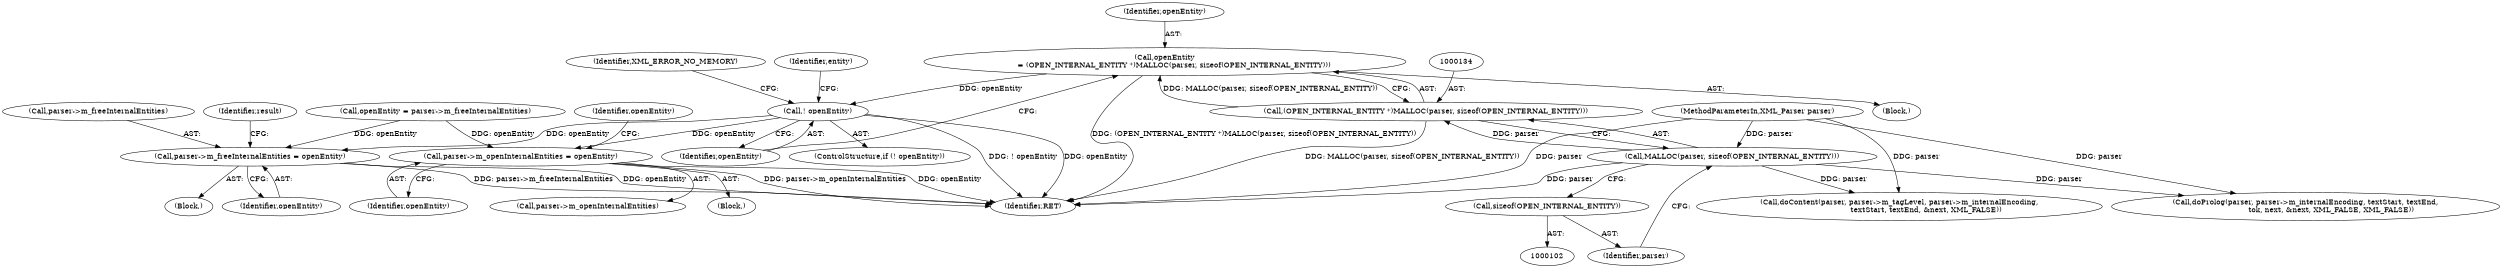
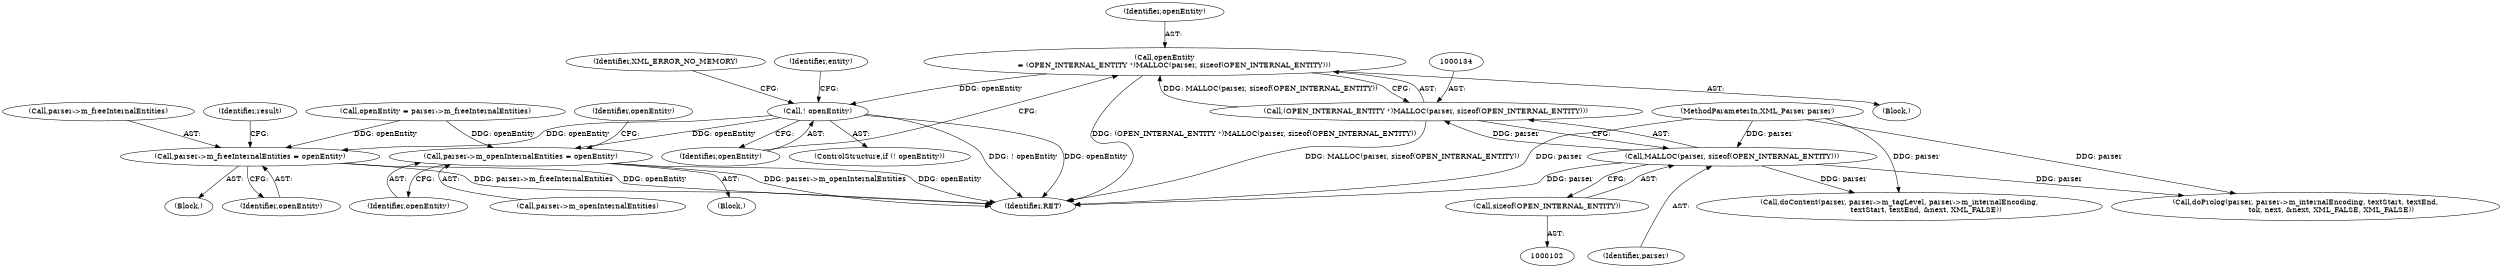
  digraph {
    n1 [label="(Call,openEntity\n        = (OPEN_INTERNAL_ENTITY *)MALLOC(parser, sizeof(OPEN_INTERNAL_ENTITY)))"]
    n2 [label="(Call,(OPEN_INTERNAL_ENTITY *)MALLOC(parser, sizeof(OPEN_INTERNAL_ENTITY)))"]
    n3 [label="(Call,! openEntity)"]
    n4 [label="(Block,)"]
    n5 [label="(Identifier,RET)"]
    n6 [label="(Call,MALLOC(parser, sizeof(OPEN_INTERNAL_ENTITY)))"]
    n7 [label="(Call,parser->m_openInternalEntities = openEntity)"]
    n8 [label="(Call,parser->m_freeInternalEntities = openEntity)"]
    n9 [label="(Identifier,openEntity)"]
    n10 [label="(ControlStructure,if (! openEntity))"]
    n11 [label="(Call,doProlog(parser, parser->m_internalEncoding, textStart, textEnd,\n                      tok, next, &next, XML_FALSE, XML_FALSE))"]
    n12 [label="(Call,sizeof(OPEN_INTERNAL_ENTITY))"]
    n13 [label="(Call,doContent(parser, parser->m_tagLevel, parser->m_internalEncoding,\n                       textStart, textEnd, &next, XML_FALSE))"]
    1000102
    n15 [label="(MethodParameterIn,XML_Parser parser)"]
    n16 [label="(Block,)"]
    n17 [label="(Identifier,openEntity)"]
    n18 [label="(Identifier,openEntity)"]
    n19 [label="(Block,)"]
    n20 [label="(Call,openEntity = parser->m_freeInternalEntities)"]
    n21 [label="(Call,parser->m_freeInternalEntities)"]
    n22 [label="(Identifier,parser)"]
    n23 [label="(Identifier,openEntity)"]
    n24 [label="(Identifier,result)"]
    n25 [label="(Identifier,XML_ERROR_NO_MEMORY)"]
    n26 [label="(Call,parser->m_openInternalEntities)"]
    n27 [label="(Identifier,entity)"]
    n28 [label="(Identifier,openEntity)"]
    1000134
    n1 -> n2 [label="CFG: "]
    n1 -> n3 [label="DDG: openEntity"]
    n1 -> n4 [label="AST: "]
    n1 -> n5 [label="DDG: (OPEN_INTERNAL_ENTITY *)MALLOC(parser, sizeof(OPEN_INTERNAL_ENTITY))"]
    n2 -> n1 [label="AST: "]
    n2 -> n1 [label="DDG: MALLOC(parser, sizeof(OPEN_INTERNAL_ENTITY))"]
    n2 -> n5 [label="DDG: MALLOC(parser, sizeof(OPEN_INTERNAL_ENTITY))"]
    n2 -> n6 [label="CFG: "]
    n3 -> n5 [label="DDG: openEntity"]
    n3 -> n5 [label="DDG: ! openEntity"]
    n3 -> n7 [label="DDG: openEntity"]
    n3 -> n8 [label="DDG: openEntity"]
    n3 -> n9 [label="CFG: "]
    n3 -> n10 [label="AST: "]
    n6 -> n2 [label="AST: "]
    n6 -> n2 [label="DDG: parser"]
    n6 -> n5 [label="DDG: parser"]
    n6 -> n11 [label="DDG: parser"]
    n6 -> n12 [label="CFG: "]
    n6 -> n13 [label="DDG: parser"]
    n7 -> n5 [label="DDG: parser->m_openInternalEntities"]
    n7 -> n5 [label="DDG: openEntity"]
    n7 -> n16 [label="AST: "]
    n7 -> n17 [label="CFG: "]
    n8 -> n5 [label="DDG: parser->m_freeInternalEntities"]
    n8 -> n5 [label="DDG: openEntity"]
    n8 -> n18 [label="CFG: "]
    n8 -> n19 [label="AST: "]
    n9 -> n1 [label="CFG: "]
    n9 -> n3 [label="AST: "]
-   n12 -> n22 [label="AST: "]
+   n12 -> n6 [label="AST: "]
    n12 -> 1000102 [label="AST: "]
    n15 -> n5 [label="DDG: parser"]
    n15 -> n6 [label="DDG: parser"]
    n15 -> n11 [label="DDG: parser"]
    n15 -> n13 [label="DDG: parser"]
    n17 -> n7 [label="AST: "]
    n18 -> n8 [label="AST: "]
    n20 -> n7 [label="DDG: openEntity"]
    n20 -> n8 [label="DDG: openEntity"]
    n21 -> n8 [label="AST: "]
-   n22 -> n6 [label="CFG: "]
+   n22 -> n6 [label="AST: "]
    n23 -> n7 [label="CFG: "]
    n24 -> n8 [label="CFG: "]
    n25 -> n3 [label="CFG: "]
-   n7 -> n26 [label="AST: "]
+   n26 -> n7 [label="AST: "]
    n27 -> n3 [label="CFG: "]
    n28 -> n1 [label="AST: "]
    1000134 -> n2 [label="AST: "]
  }
